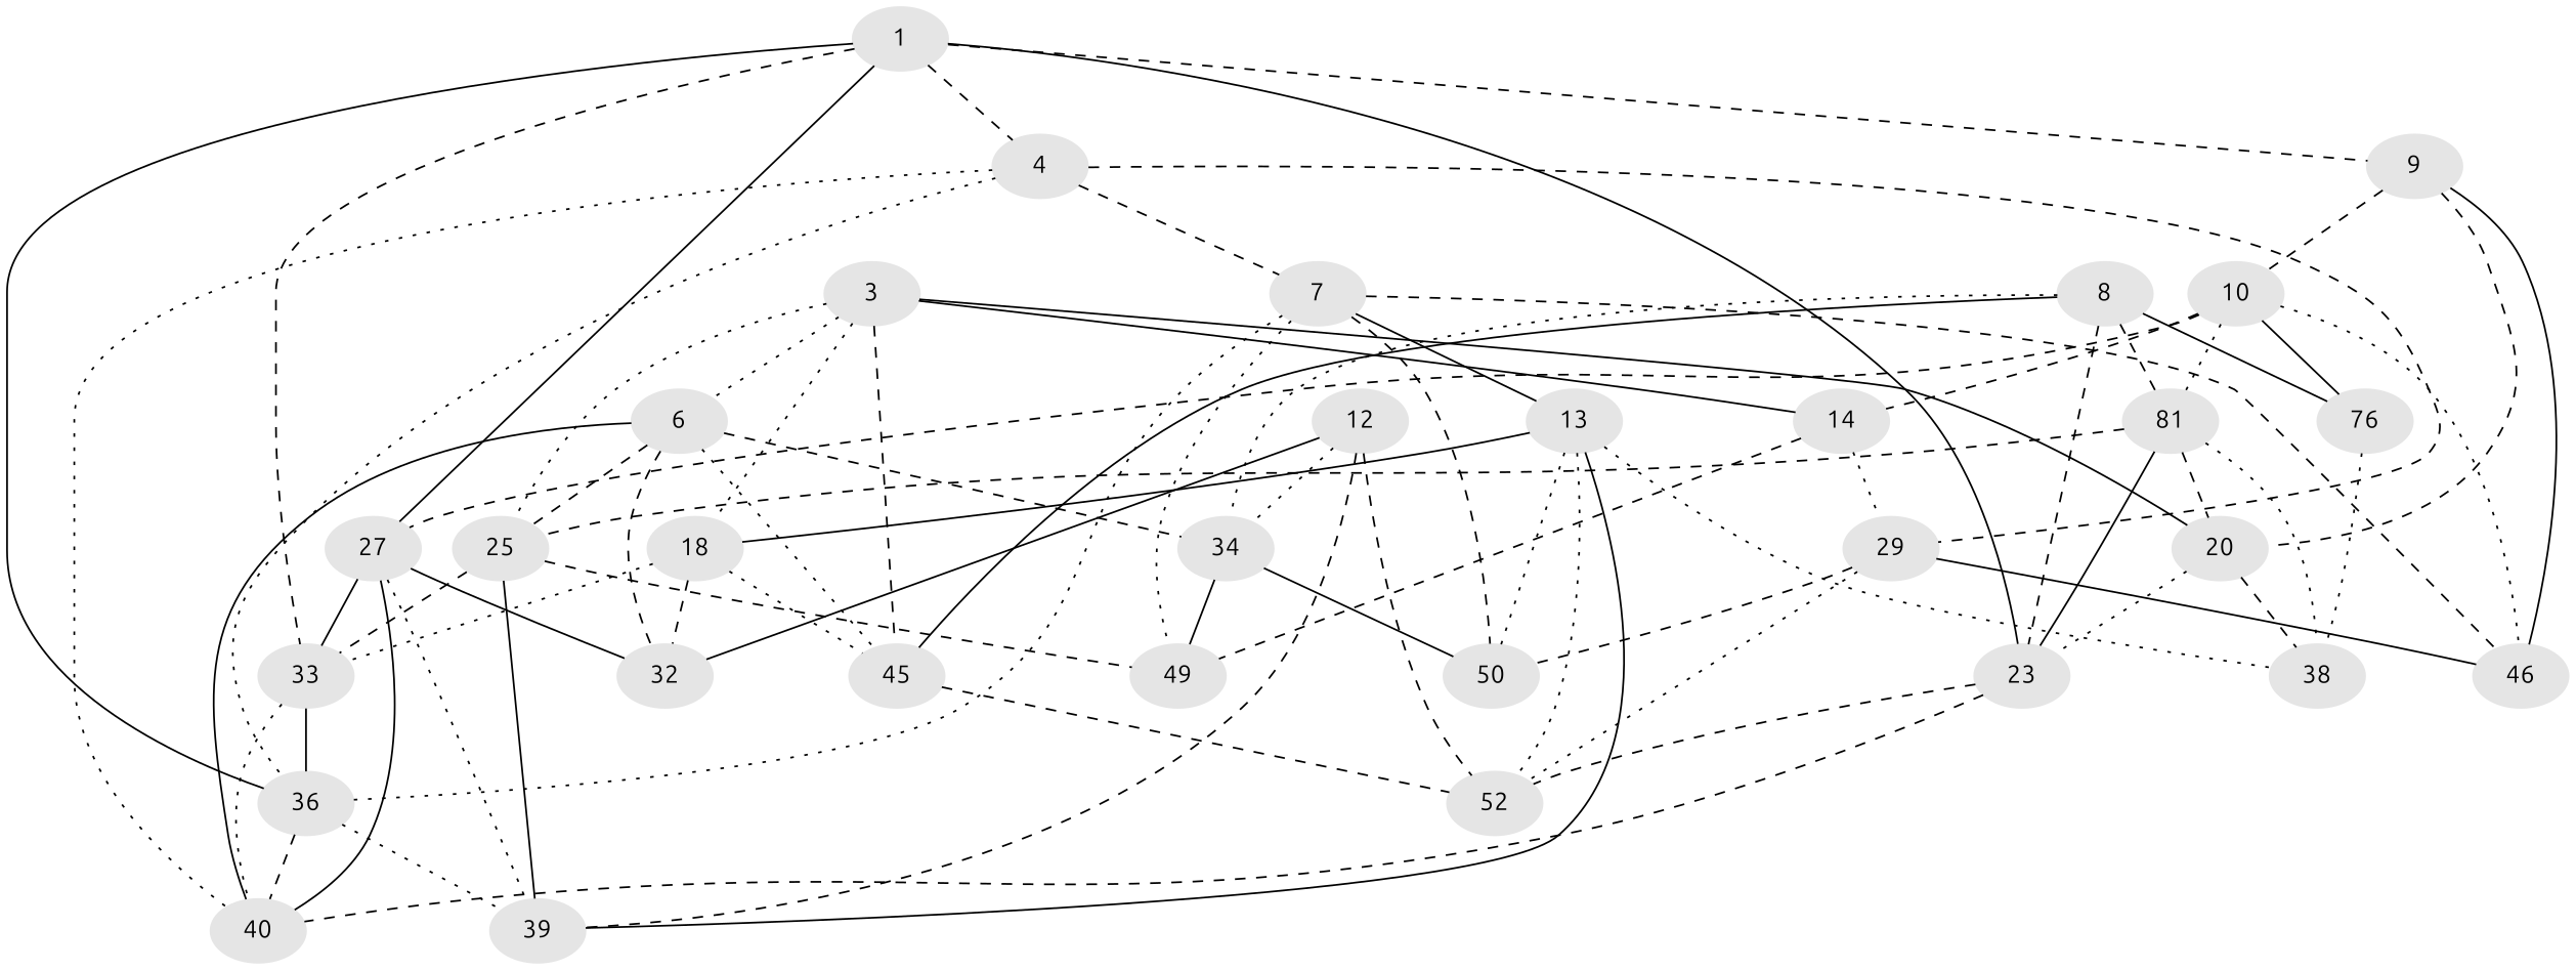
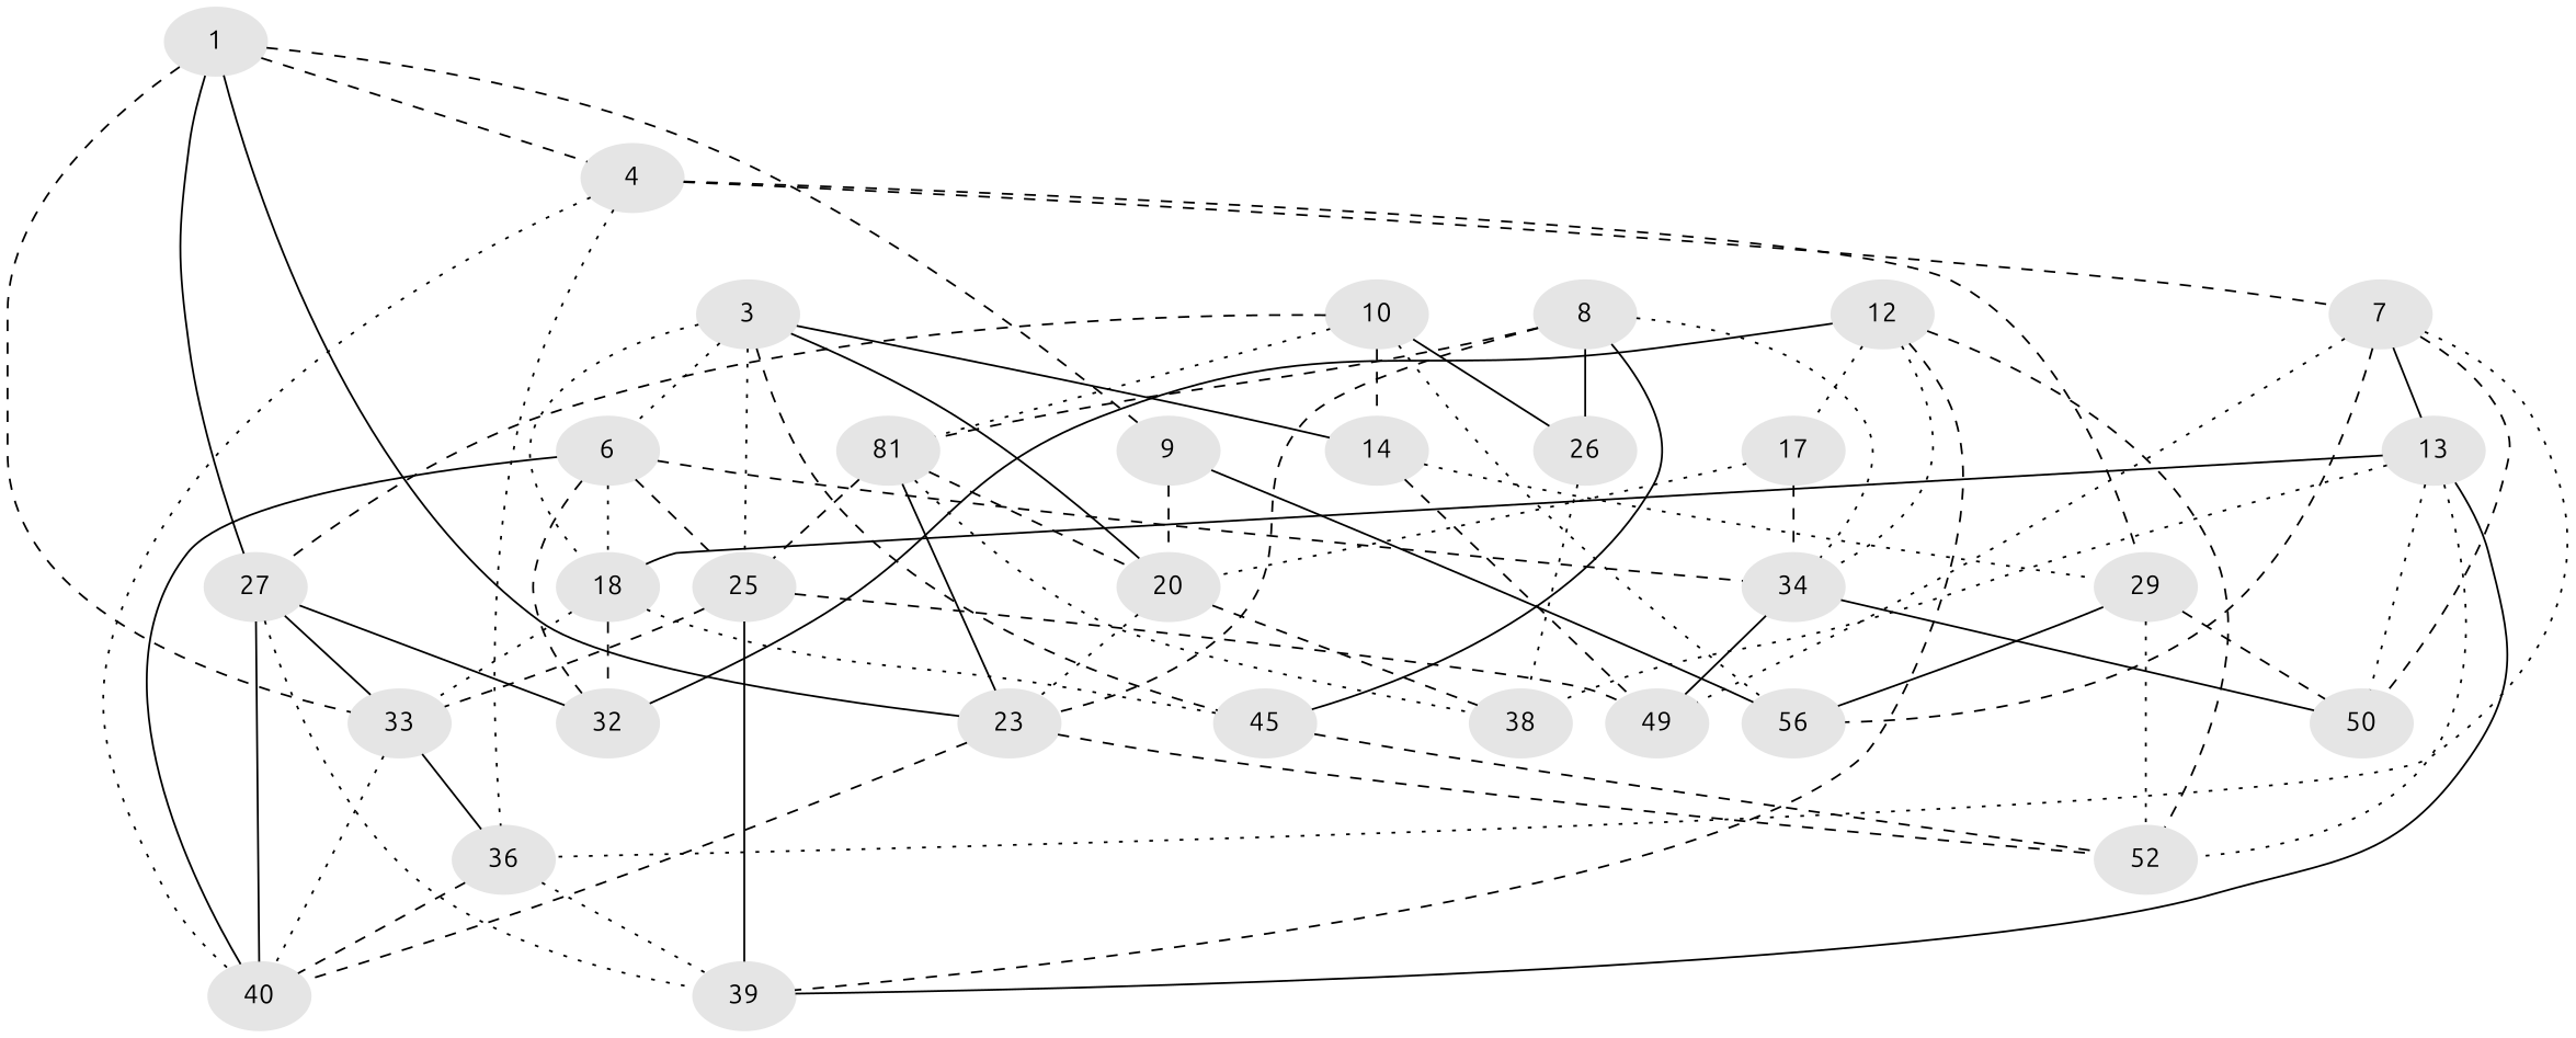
  graph {
    fontname=Ubuntu
    node [color=gray90 fontname=Ubuntu style=filled]
    edge [fontname=Ubuntu style=dashed]
    1 [super="+19"]
    4 [super="+15"]
    9 [super="+44"]
    23 [super="+24"]
    27 [super="+53"]
    33 [super="+54"]
    36 [super="+42"]
    7 [super="+16"]
    29 [super="+35"]
    40 [super="+59"]
    20 [super="+51"]
-   56 [label=46]
+   56
    10 [super="+22"]
    52 [super="+55"]
    39 [super="+47"]
    32
    14 [super="+28"]
    49
-   26 [super="+41" label=76]
+   26 [super="+41"]
    38 [super="+48"]
    3 [super="+60"]
    6 [super="+31"]
    18 [super="+30"]
    25 [super="+58"]
    45
    34 [super="+57"]
    13 [super="+21"]
    50
    8 [super="+46"]
    n30 [label=81 super="+43"]
    12 [super="+37"]
+   17
    1 -- 4
    1 -- 9
    1 -- 23 [style=solid]
    1 -- 27 [style=solid]
    1 -- 33
-   1 -- 36 [style=solid]
    4 -- 36 [style=dotted]
    4 -- 7
    4 -- 29 [weight=2]
    4 -- 40 [style=dotted]
    9 -- 20
    9 -- 56 [style=solid]
-   9 -- 10
    23 -- 40
    23 -- 52
    27 -- 33 [style=solid]
    27 -- 40 [style=solid]
    27 -- 39 [style=dotted]
    27 -- 32 [style=solid]
    33 -- 36 [style=solid]
    33 -- 40 [style=dotted]
    36 -- 40
    36 -- 39 [style=dotted]
    7 -- 36 [style=dotted]
    7 -- 56
    7 -- 49 [style=dotted]
    7 -- 13 [style=solid]
    7 -- 50
    29 -- 56 [style=solid]
    29 -- 52 [style=dotted]
    29 -- 50
    20 -- 23 [style=dotted]
    20 -- 38
    10 -- 27
    10 -- 56 [style=dotted]
    10 -- 14
    10 -- 26 [style=solid]
    10 -- n30 [style=dotted]
    14 -- 29 [style=dotted]
    14 -- 49
    26 -- 38 [style=dotted weight=2]
    3 -- 20 [style=solid]
    3 -- 14 [style=solid]
    3 -- 6 [style=dotted]
    3 -- 18 [style=dotted]
    3 -- 25 [style=dotted]
    3 -- 45
    6 -- 40 [style=solid]
    6 -- 32
-   6 -- 45 [style=dotted]
+   6 -- 18 [style=dotted]
    6 -- 25
    6 -- 34
    18 -- 33 [style=dotted]
    18 -- 32
    18 -- 45 [style=dotted]
    25 -- 33
    25 -- 39 [style=solid]
    25 -- 49
    45 -- 52
    34 -- 49 [style=solid]
    34 -- 50 [style=solid]
    13 -- 52 [style=dotted]
    13 -- 39 [style=solid]
    13 -- 38 [style=dotted]
    13 -- 18 [style=solid]
    13 -- 50 [style=dotted]
    8 -- 23
    8 -- 26 [style=solid weight=2]
    8 -- 45 [style=solid]
    8 -- 34 [style=dotted]
    8 -- n30
    n30 -- 23 [style=solid]
    n30 -- 20
    n30 -- 38 [style=dotted]
    n30 -- 25
    12 -- 52
    12 -- 39
    12 -- 32 [style=solid]
    12 -- 34 [style=dotted]
+   12 -- 17 [style=dotted weight=2]
+   17 -- 20 [style=dotted]
+   17 -- 34
  }
